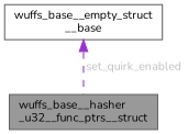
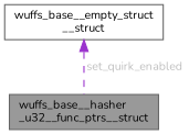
  digraph {
    fontname=Nunito
    node [color=gray40 fontname=Nunito fontsize=10 shape=box style=filled]
    n1 [fillcolor=grey60 fontcolor=black height=0.2 label="wuffs_base__hasher\l_u32__func_ptrs__struct" width=0.4]
-   n2 [fillcolor=white height=0.2 label="wuffs_base__empty_struct\l__base" width=0.4]
+   n2 [fillcolor=white height=0.2 label="wuffs_base__empty_struct\l__struct" width=0.4]
    n2 -> n1 [color=darkorchid3 dir=back fontcolor=grey fontname=Nunito fontsize=10 label=" set_quirk_enabled" labelfontname=Helvetica labelfontsize=10 style=dashed]
  }
